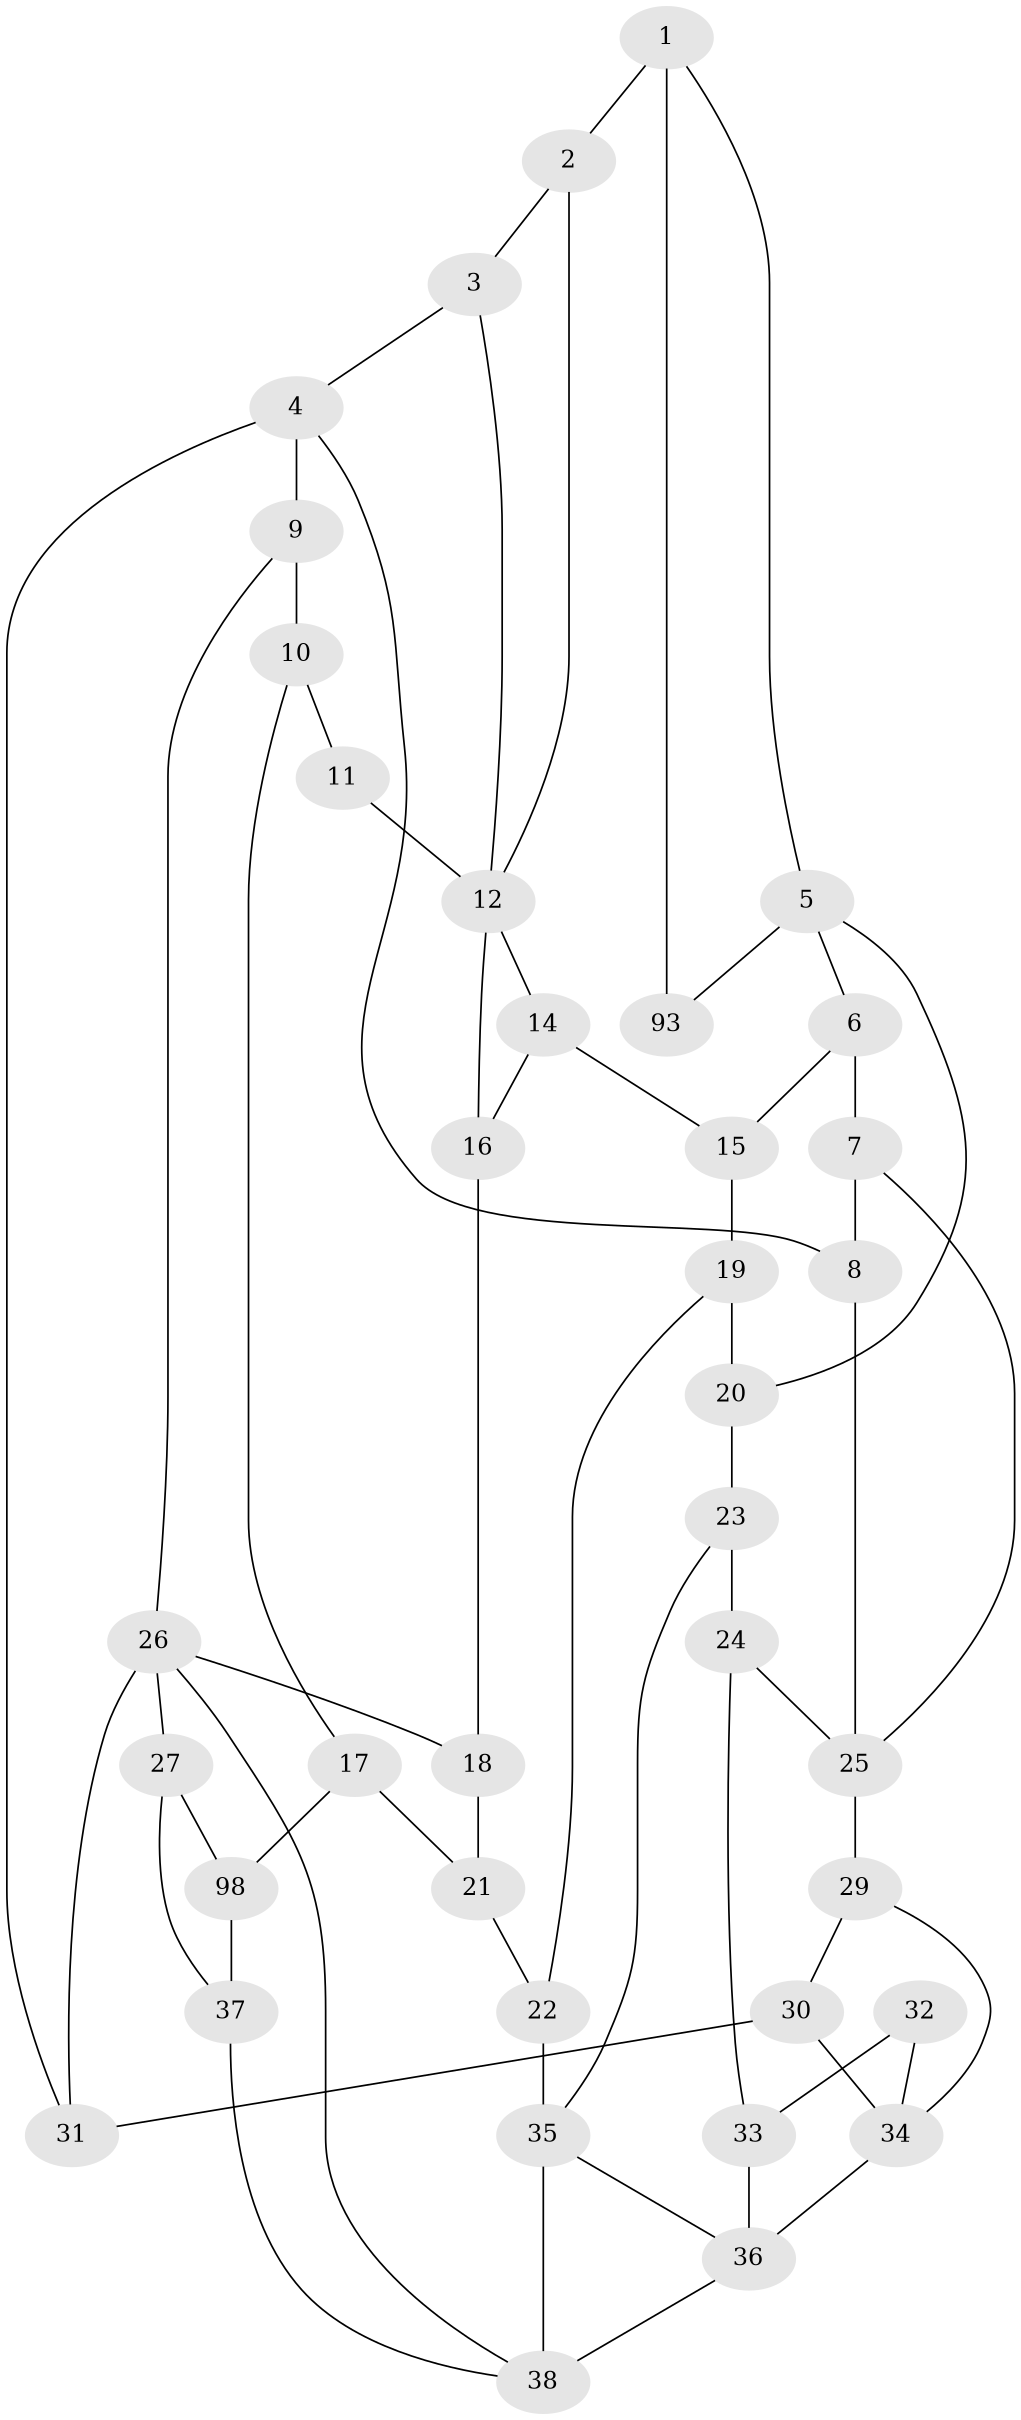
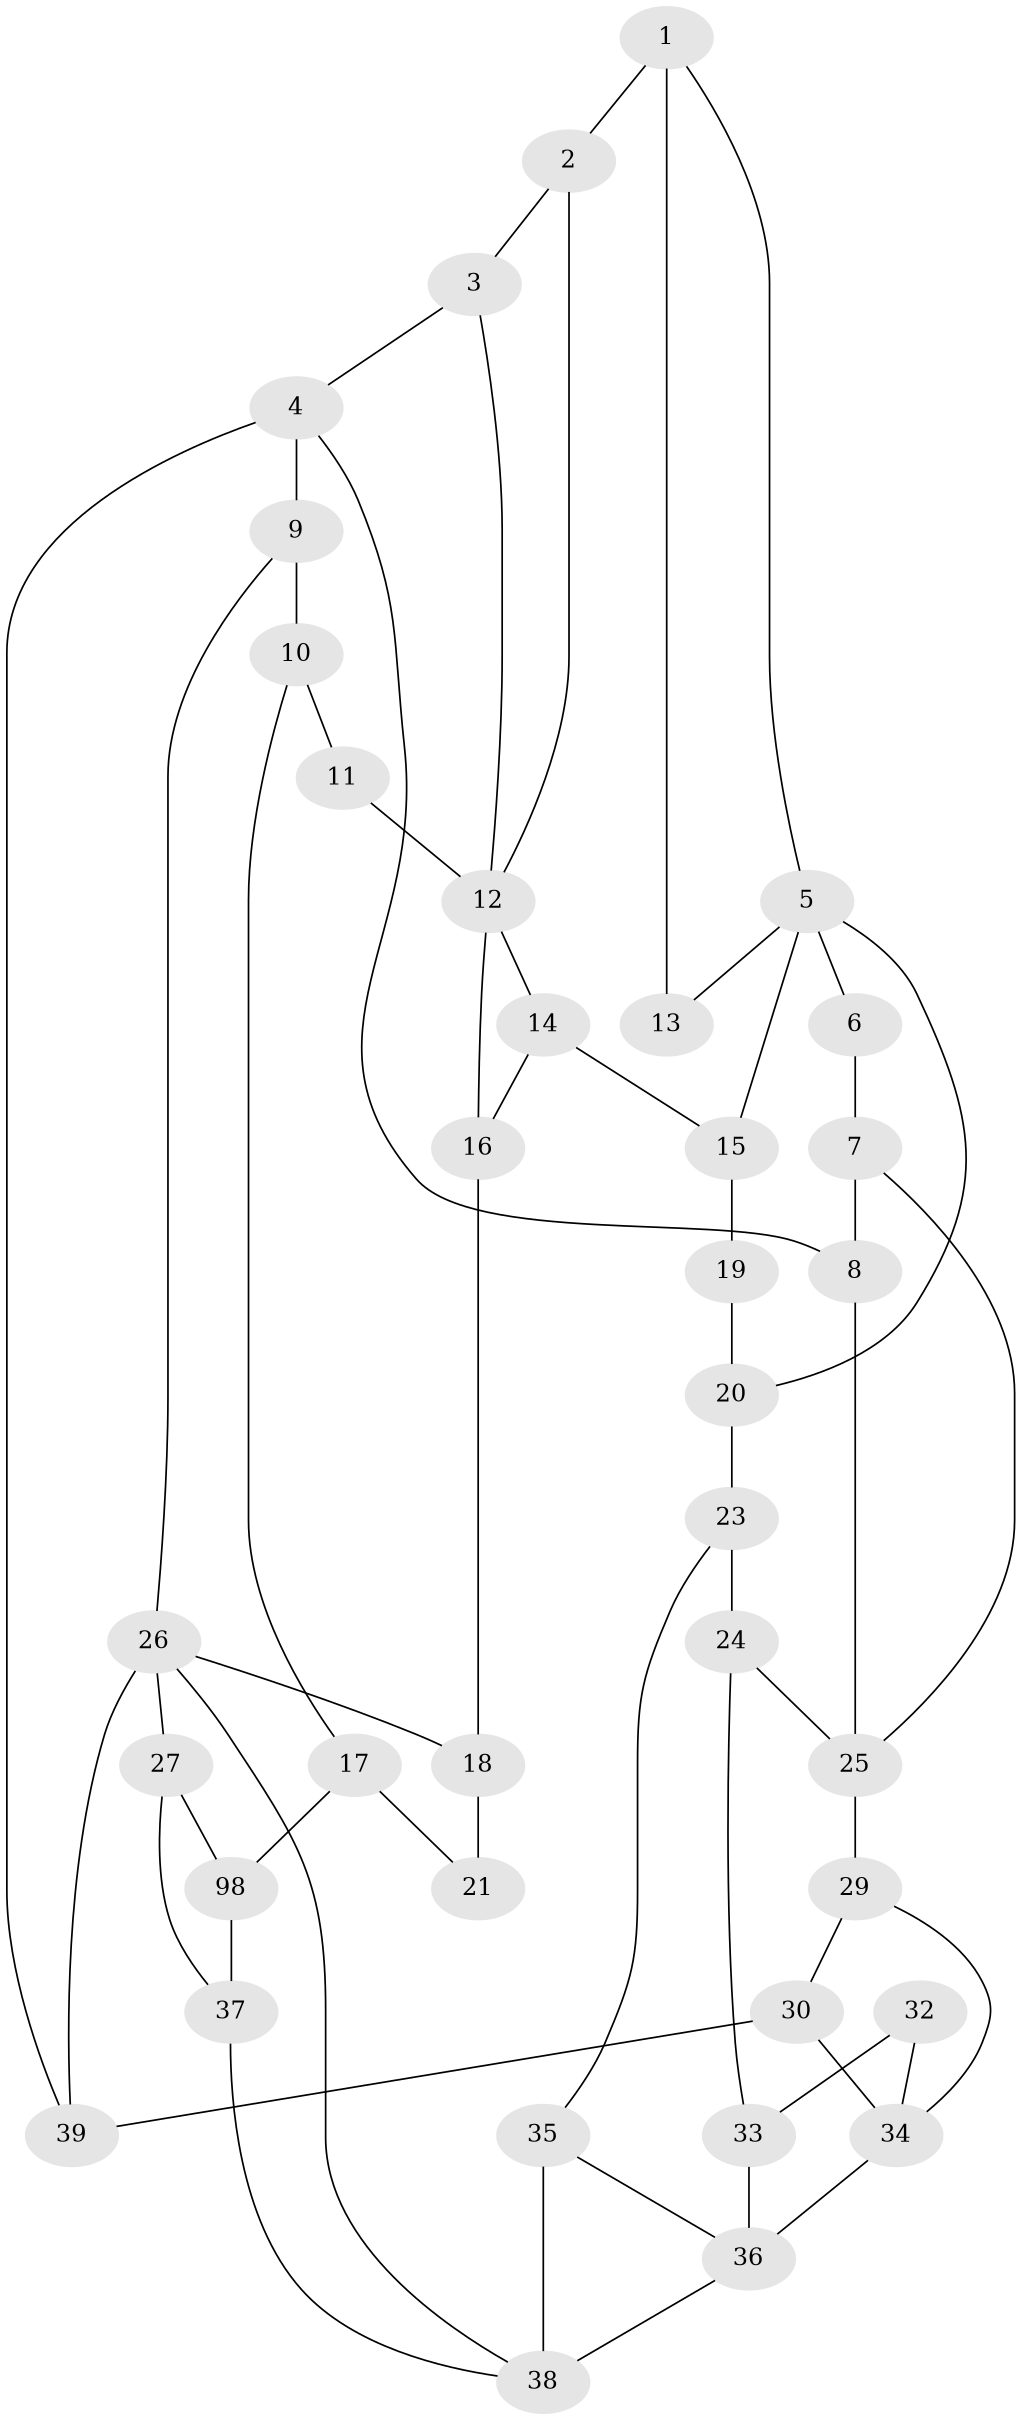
  graph {
    node [color=gray90 style=filled]
    edge [weight=1.0]
    1
    2
    5
-   13 [label=93]
+   13
    3
    12
    6
    15
    20
    4
    14
    16
    8
    9
-   31
+   31 [label=39]
    25
    10
    26
    7
    19
    23
    29
    11
    17
    18
    27
    38
    21
    n29 [label=98]
-   22
    37
    35
    24
    36
    33
    30
    34
    32
    1 -- 2
    1 -- 5
    1 -- 13 [weight=2.0]
    2 -- 3
    2 -- 12
    5 -- 13
    5 -- 6 [weight=2.0]
-   6 -- 15
+   5 -- 15
    5 -- 20
    3 -- 12
    3 -- 4
    12 -- 14
    12 -- 16
    6 -- 7
    15 -- 19
    20 -- 23
    4 -- 8
    4 -- 9 [weight=2.0]
    4 -- 31
    14 -- 15
    14 -- 16
    16 -- 18
    8 -- 25
    9 -- 10
    9 -- 26
    25 -- 29
    10 -- 11 [weight=2.0]
    10 -- 17 [weight=2.0]
    26 -- 31 [weight=2.0]
    26 -- 18
    26 -- 27 [weight=2.0]
    26 -- 38
    7 -- 8
    7 -- 25
    19 -- 20
-   19 -- 22
    23 -- 35
    23 -- 24
    29 -- 30
    29 -- 34
    11 -- 12 [weight=2.0]
    17 -- 21
    17 -- n29 [weight=2.0]
    18 -- 21
    27 -- n29 [weight=3.0]
    27 -- 37
-   21 -- 22
    n29 -- 37
-   22 -- 35 [weight=2.0]
    37 -- 38
    35 -- 38 [weight=2.0]
    35 -- 36
    24 -- 25
    24 -- 33
    36 -- 38
    33 -- 36
    30 -- 31
    30 -- 34
    34 -- 36 [weight=2.0]
    32 -- 33
    32 -- 34 [weight=2.0]
  }
